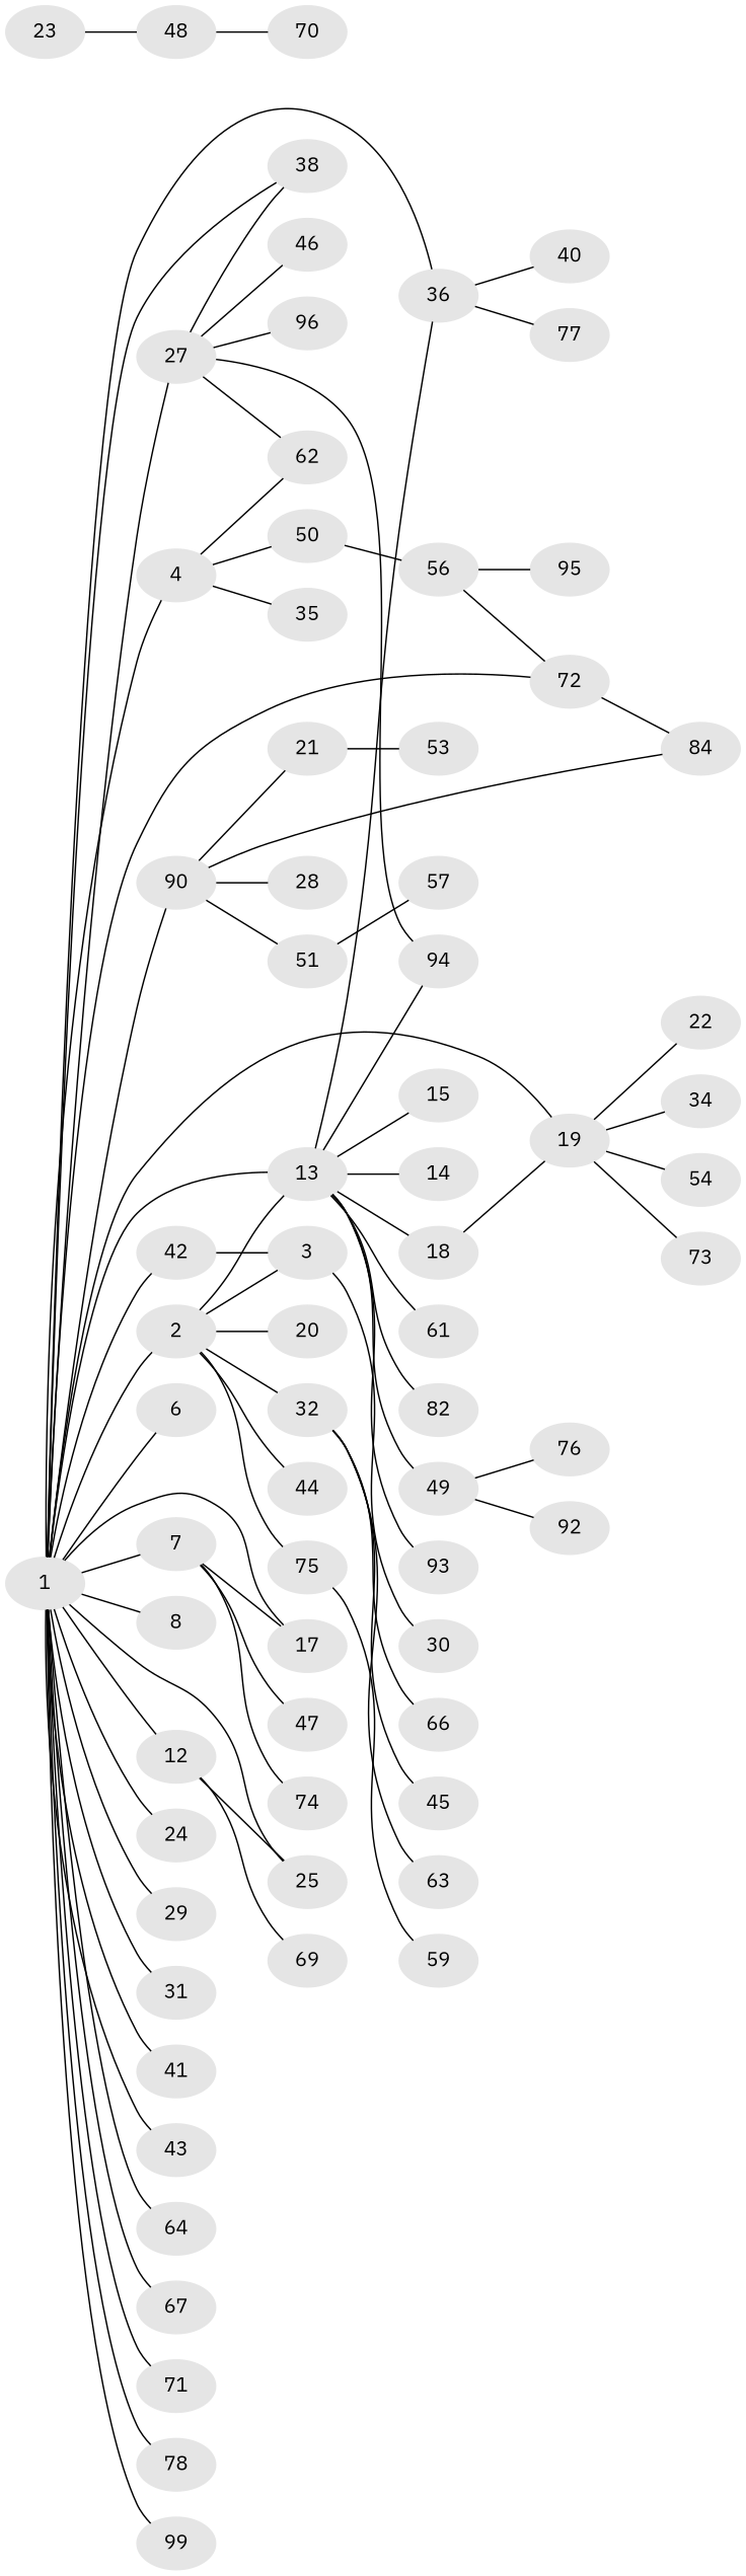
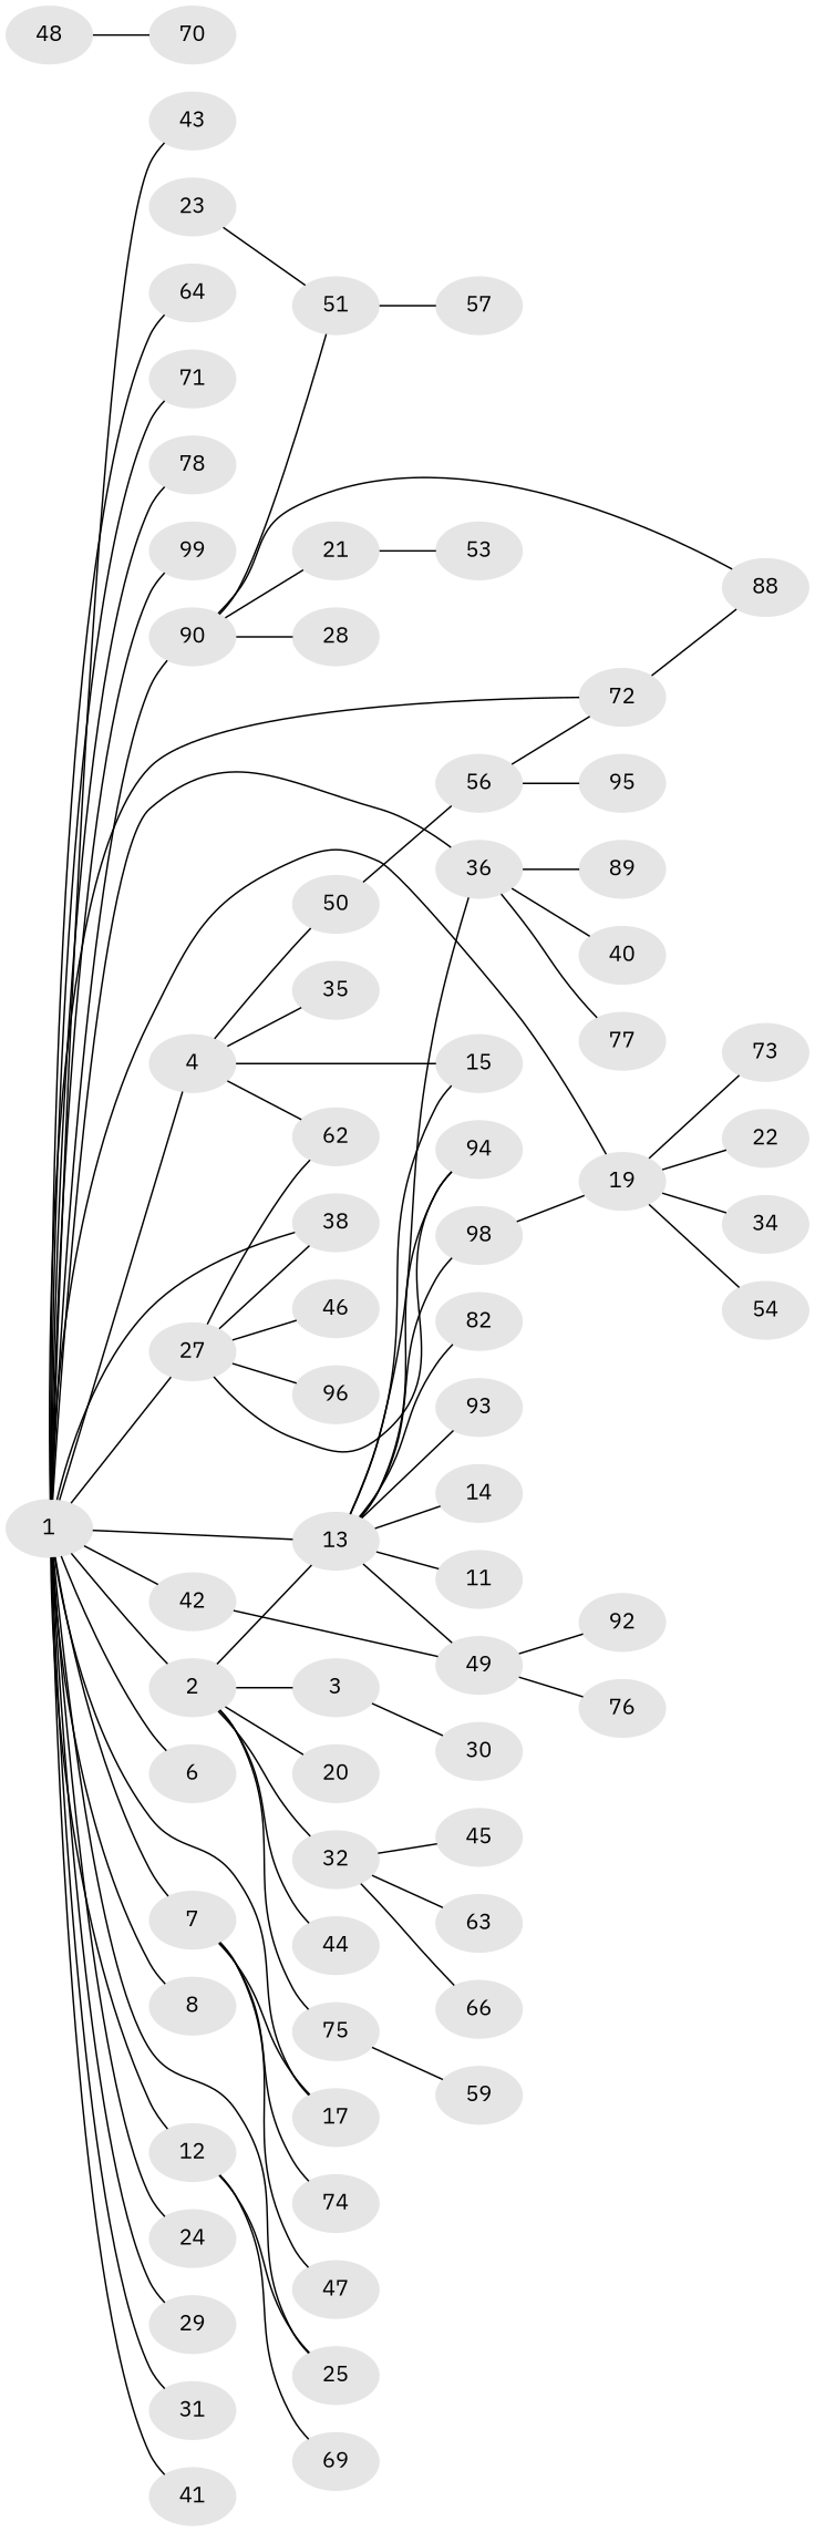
  graph {
    fontname="IBM Plex Sans"
    rankdir=LR
    node [color=gray90 fontname="IBM Plex Sans" style=filled]
    edge [fontname="IBM Plex Sans"]
    1 [super="+37"]
    2 [super="+33"]
    4 [super="+5"]
    6
    7 [super="+9"]
    8
    n7 [label=90 super="+11"]
    12 [super="+16"]
    13 [super="+58"]
    17 [super="+100"]
    19 [super="+26"]
    24
    25
    27 [super="+87"]
    29
    31
    36 [super="+83"]
    38 [super="+85"]
    41
    42 [super="+52"]
    43
    64
-   67
    71
    72 [super="+98"]
    78
    99
    3 [super="+80"]
    20 [super="+91"]
    32 [super="+39"]
    44
    n32 [label=75]
    15
    35 [super="+84"]
    50
    62
    47 [super="+68"]
    74
    21 [super="+60"]
    28
    51
-   88 [label=84]
+   88
    69
    14
-   18 [super="+65"]
+   18 [super="+65" label=98]
    49 [super="+75"]
-   61
+   61 [label=11]
    82
    93
    94
    22
    34
    54 [super="+97"]
    73
    46
    96
    40
    77 [super="+81"]
+   89
    30
    45
    63
    66
    59
    56 [super="+90"]
    53
    57
    48 [super="+79"]
    23
    76
    92
    70 [super="+86"]
    95
    1 -- 2
    1 -- 4
    1 -- 6
    1 -- 7
    1 -- 8
    1 -- n7
    1 -- 12
    1 -- 13
    1 -- 17
    1 -- 19
    1 -- 24
    1 -- 25
    1 -- 27
    1 -- 29
    1 -- 31
    1 -- 36
    1 -- 38
    1 -- 41
    1 -- 42
    1 -- 43
    1 -- 64
-   1 -- 67
    1 -- 71
    1 -- 72
    1 -- 78
    1 -- 99
    2 -- 13
    2 -- 3
    2 -- 20
    2 -- 32
    2 -- 44
    2 -- n32
+   4 -- 15
    4 -- 35
    4 -- 50
    4 -- 62
    7 -- 17
    7 -- 47
    7 -- 74
    n7 -- 21
    n7 -- 28
    n7 -- 51
    n7 -- 88
    12 -- 25
    12 -- 69
    13 -- 36
    13 -- 15
    13 -- 14
    13 -- 18
    13 -- 49
    13 -- 61
    13 -- 82
    13 -- 93
    13 -- 94
    19 -- 22
    19 -- 34
    19 -- 54
    19 -- 73
    27 -- 38
    27 -- 62
    27 -- 94
    27 -- 46
    27 -- 96
    36 -- 40
    36 -- 77
-   42 -- 3
+   36 -- 89
+   42 -- 49
    72 -- 88
    3 -- 30
    32 -- 45
    32 -- 63
    32 -- 66
    n32 -- 59
    50 -- 56
    21 -- 53
    51 -- 57
    18 -- 19
    49 -- 76
    49 -- 92
    56 -- 72
    56 -- 95
    48 -- 70
-   23 -- 48
+   23 -- 51
  }
